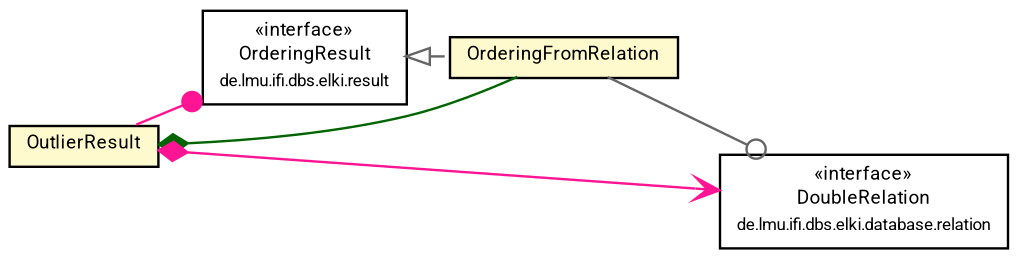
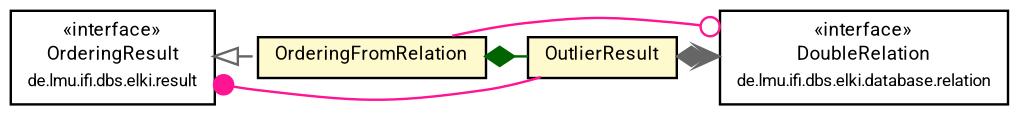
  digraph {
    nodesep=0.15
    rankdir=LR
    ranksep=0.25
    node [fontcolor=black fontname=Roboto fontsize=8 margin=0 shape=plaintext]
    edge [color=gray40 fontname=Roboto fontsize=7 labelfontname=Roboto labelfontsize=7]
    n1 [height=0 label=<<table title="de.lmu.ifi.dbs.elki.result.OrderingResult" border="0" cellborder="1" cellspacing="0" cellpadding="2" href="../OrderingResult.html" target="_parent"> 		<tr><td><table border="0" cellspacing="0" cellpadding="1"> 		<tr><td align="center" balign="center"> &#171;interface&#187; </td></tr> 		<tr><td align="center" balign="center"> <font face="Roboto">OrderingResult</font> </td></tr> 		<tr><td align="center" balign="center"> <font face="Roboto" point-size="7.0">de.lmu.ifi.dbs.elki.result</font> </td></tr> 		</table></td></tr> 		</table>> width=0]
    n2 [height=0 label=<<table title="de.lmu.ifi.dbs.elki.result.outlier.OrderingFromRelation" border="0" cellborder="1" cellspacing="0" cellpadding="2" bgcolor="lemonChiffon" href="OrderingFromRelation.html" target="_parent"> 		<tr><td><table border="0" cellspacing="0" cellpadding="1"> 		<tr><td align="center" balign="center"> <font face="Roboto">OrderingFromRelation</font> </td></tr> 		</table></td></tr> 		</table>> width=0]
    n3 [height=0 label=<<table title="de.lmu.ifi.dbs.elki.database.relation.DoubleRelation" border="0" cellborder="1" cellspacing="0" cellpadding="2" href="../../database/relation/DoubleRelation.html" target="_parent"> 		<tr><td><table border="0" cellspacing="0" cellpadding="1"> 		<tr><td align="center" balign="center"> &#171;interface&#187; </td></tr> 		<tr><td align="center" balign="center"> <font face="Roboto">DoubleRelation</font> </td></tr> 		<tr><td align="center" balign="center"> <font face="Roboto" point-size="7.0">de.lmu.ifi.dbs.elki.database.relation</font> </td></tr> 		</table></td></tr> 		</table>> width=0]
    n4 [height=0 label=<<table title="de.lmu.ifi.dbs.elki.result.outlier.OutlierResult" border="0" cellborder="1" cellspacing="0" cellpadding="2" bgcolor="LemonChiffon" href="OutlierResult.html" target="_parent"> 		<tr><td><table border="0" cellspacing="0" cellpadding="1"> 		<tr><td align="center" balign="center"> <font face="Roboto">OutlierResult</font> </td></tr> 		</table></td></tr> 		</table>> width=0]
    n1 -> n2 [arrowtail=empty dir=back style=dashed weight=9]
-   n2 -> n3 [arrowhead=odot weight=2]
+   n2 -> n3 [arrowhead=odot color=deeppink weight=2]
    n4 -> n1 [arrowhead=dot color=deeppink weight=1]
-   n4 -> n2 [arrowhead=none arrowtail=diamond color=darkgreen dir=back weight=6]
-   n4 -> n3 [arrowhead=open arrowtail=diamond color=deeppink dir=both weight=5]
+   n2 -> n4 [arrowhead=none arrowtail=diamond color=darkgreen dir=back weight=6]
+   n4 -> n3 [arrowhead=open arrowtail=diamond dir=both weight=5]
  }
